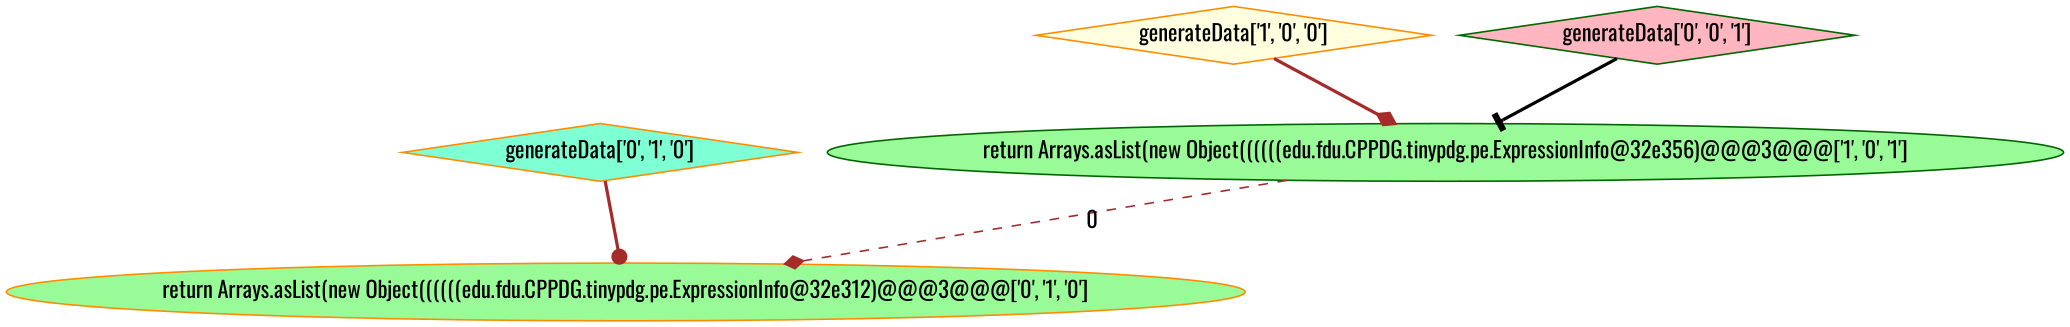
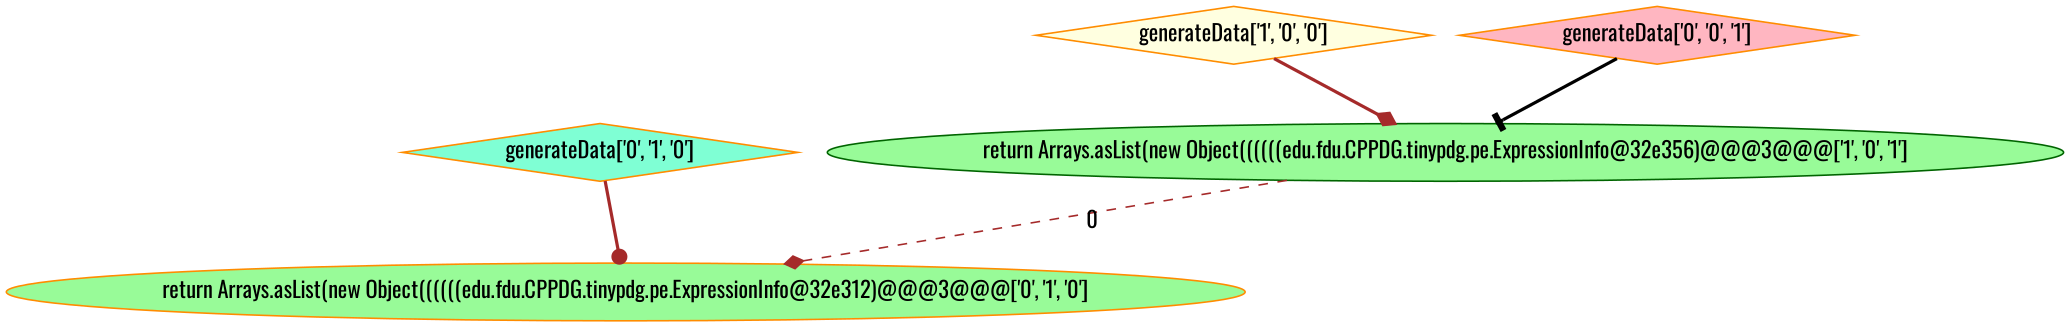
  digraph {
    fontname=Oswald
    node [fillcolor=palegreen shape=diamond style=filled color=darkorange fontname=Oswald]
    edge [style=bold color=brown arrowhead=diamond fontname=Oswald]
    n1 [label="return Arrays.asList(new Object((((((edu.fdu.CPPDG.tinypdg.pe.ExpressionInfo@32e356)@@@3@@@['1', '0', '1']" shape=ellipse color=darkgreen]
    n2 [label="return Arrays.asList(new Object((((((edu.fdu.CPPDG.tinypdg.pe.ExpressionInfo@32e312)@@@3@@@['0', '1', '0']" shape=ellipse]
    n3 [fillcolor=aquamarine label="generateData['0', '1', '0']"]
    n4 [fillcolor=lightyellow label="generateData['1', '0', '0']"]
-   n5 [fillcolor=lightpink label="generateData['0', '0', '1']" color=darkgreen]
+   n5 [fillcolor=lightpink label="generateData['0', '0', '1']"]
    n1 -> n2 [label=0 style=dashed]
    n3 -> n2 [arrowhead=dot]
    n4 -> n1
    n5 -> n1 [color=black arrowhead=tee]
  }
